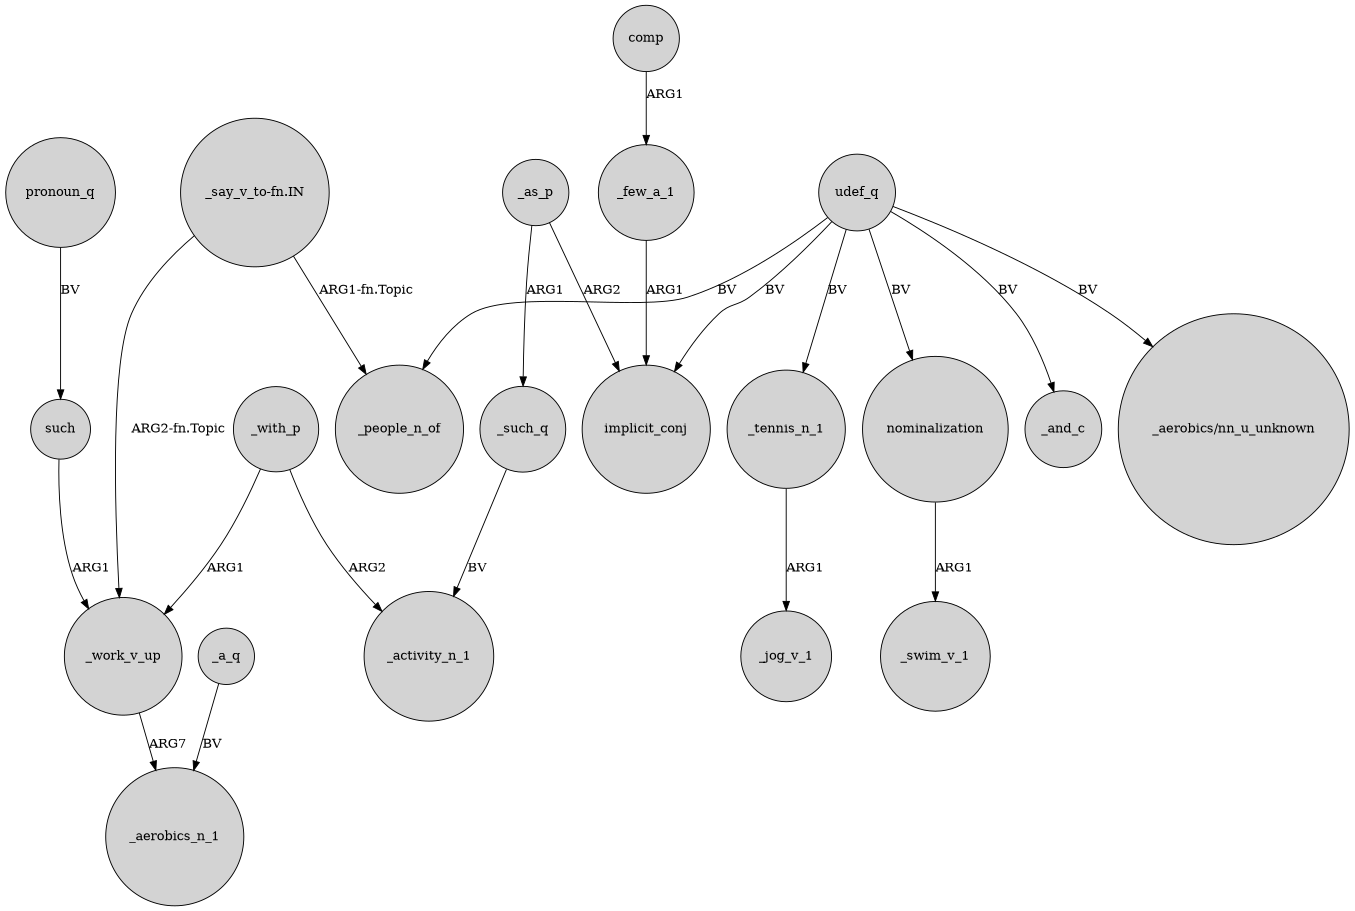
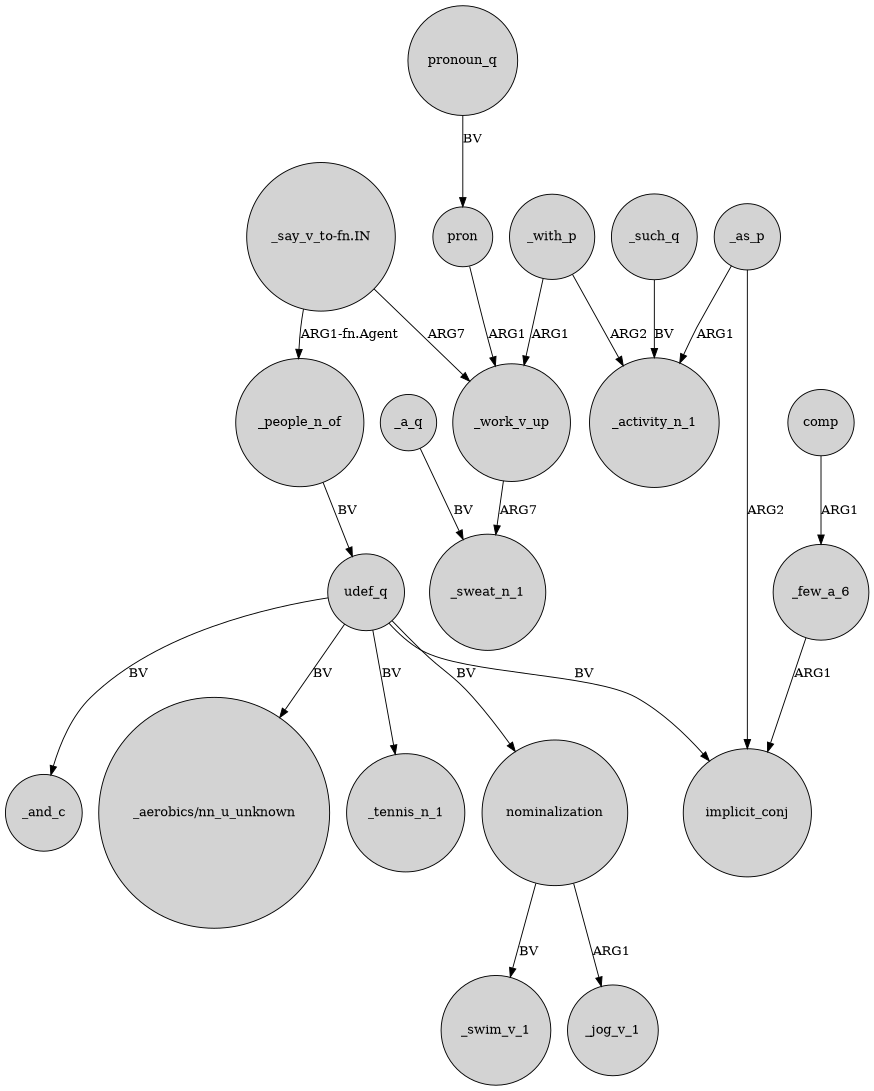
  digraph {
    node [shape=circle style=filled]
    "_say_v_to-fn.IN"
    _work_v_up
    _people_n_of
-   _sweat_n_1 [label=_aerobics_n_1]
-   pron [label=such]
+   _sweat_n_1
+   pron
    _a_q
    _as_p
    _activity_n_1
    implicit_conj
    udef_q
    _tennis_n_1
    nominalization
    _and_c
    "_aerobics/nn_u_unknown"
    _swim_v_1
    _jog_v_1
    _such_q
    pronoun_q
    comp
-   _few_a_1
+   _few_a_1 [label=_few_a_6]
    _with_p
-   "_say_v_to-fn.IN" -> _work_v_up [label="ARG2-fn.Topic"]
-   "_say_v_to-fn.IN" -> _people_n_of [label="ARG1-fn.Topic"]
+   "_say_v_to-fn.IN" -> _work_v_up [label=ARG7]
+   "_say_v_to-fn.IN" -> _people_n_of [label="ARG1-fn.Agent"]
    _work_v_up -> _sweat_n_1 [label=ARG7]
    pron -> _work_v_up [label=ARG1]
    _a_q -> _sweat_n_1 [label=BV]
-   _as_p -> _such_q [label=ARG1]
+   _as_p -> _activity_n_1 [label=ARG1]
    _as_p -> implicit_conj [label=ARG2]
-   udef_q -> _people_n_of [label=BV]
+   _people_n_of -> udef_q [label=BV]
    udef_q -> implicit_conj [label=BV]
    udef_q -> _tennis_n_1 [label=BV]
    udef_q -> nominalization [label=BV]
    udef_q -> _and_c [label=BV]
    udef_q -> "_aerobics/nn_u_unknown" [label=BV]
-   nominalization -> _swim_v_1 [label=ARG1]
-   _tennis_n_1 -> _jog_v_1 [label=ARG1]
+   nominalization -> _swim_v_1 [label=BV]
+   nominalization -> _jog_v_1 [label=ARG1]
    _such_q -> _activity_n_1 [label=BV]
    pronoun_q -> pron [label=BV]
    comp -> _few_a_1 [label=ARG1]
    _few_a_1 -> implicit_conj [label=ARG1]
    _with_p -> _work_v_up [label=ARG1]
    _with_p -> _activity_n_1 [label=ARG2]
  }
